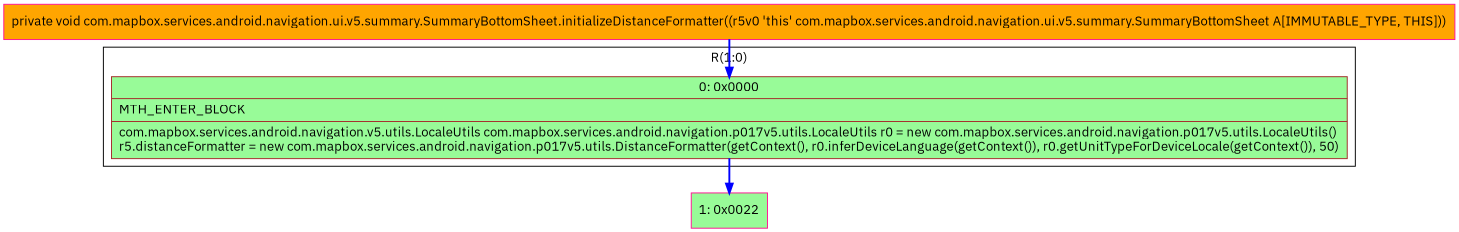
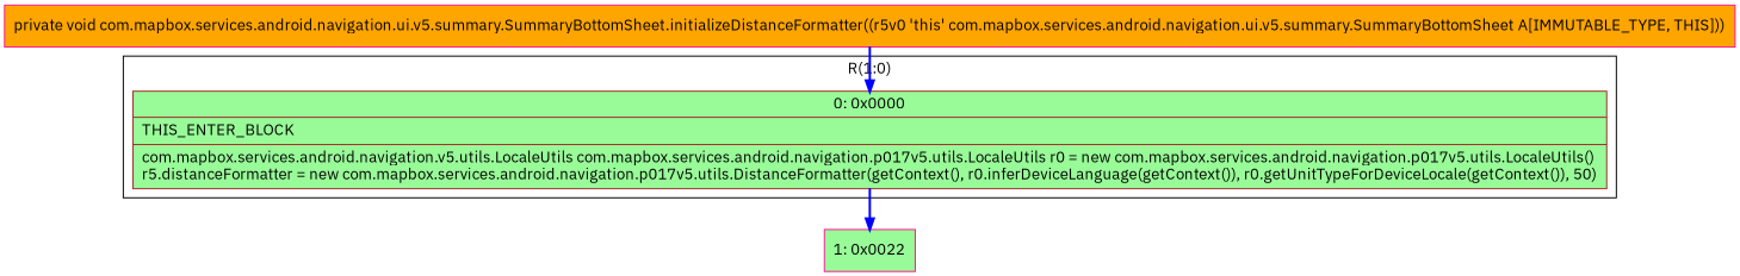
  digraph {
    fontname="IBM Plex Sans"
    node [color=deeppink shape=record style=filled fillcolor=palegreen fontname="IBM Plex Sans"]
    edge [color=blue style=bold fontname="IBM Plex Sans"]
-   n1 [color=brown label="{0\:\ 0x0000|MTH_ENTER_BLOCK\l|com.mapbox.services.android.navigation.v5.utils.LocaleUtils com.mapbox.services.android.navigation.p017v5.utils.LocaleUtils r0 = new com.mapbox.services.android.navigation.p017v5.utils.LocaleUtils()\lr5.distanceFormatter = new com.mapbox.services.android.navigation.p017v5.utils.DistanceFormatter(getContext(), r0.inferDeviceLanguage(getContext()), r0.getUnitTypeForDeviceLocale(getContext()), 50)\l}"]
+   n1 [color=brown label="{0\:\ 0x0000|THIS_ENTER_BLOCK\l|com.mapbox.services.android.navigation.v5.utils.LocaleUtils com.mapbox.services.android.navigation.p017v5.utils.LocaleUtils r0 = new com.mapbox.services.android.navigation.p017v5.utils.LocaleUtils()\lr5.distanceFormatter = new com.mapbox.services.android.navigation.p017v5.utils.DistanceFormatter(getContext(), r0.inferDeviceLanguage(getContext()), r0.getUnitTypeForDeviceLocale(getContext()), 50)\l}"]
    n2 [label="{1\:\ 0x0022}"]
    n3 [label="{private void com.mapbox.services.android.navigation.ui.v5.summary.SummaryBottomSheet.initializeDistanceFormatter((r5v0 'this' com.mapbox.services.android.navigation.ui.v5.summary.SummaryBottomSheet A[IMMUTABLE_TYPE, THIS])) }" fillcolor=orange]
    subgraph cluster_1 {
      label="R(1:0)"
      n1
    }
    n1 -> n2
    n3 -> n1
  }
